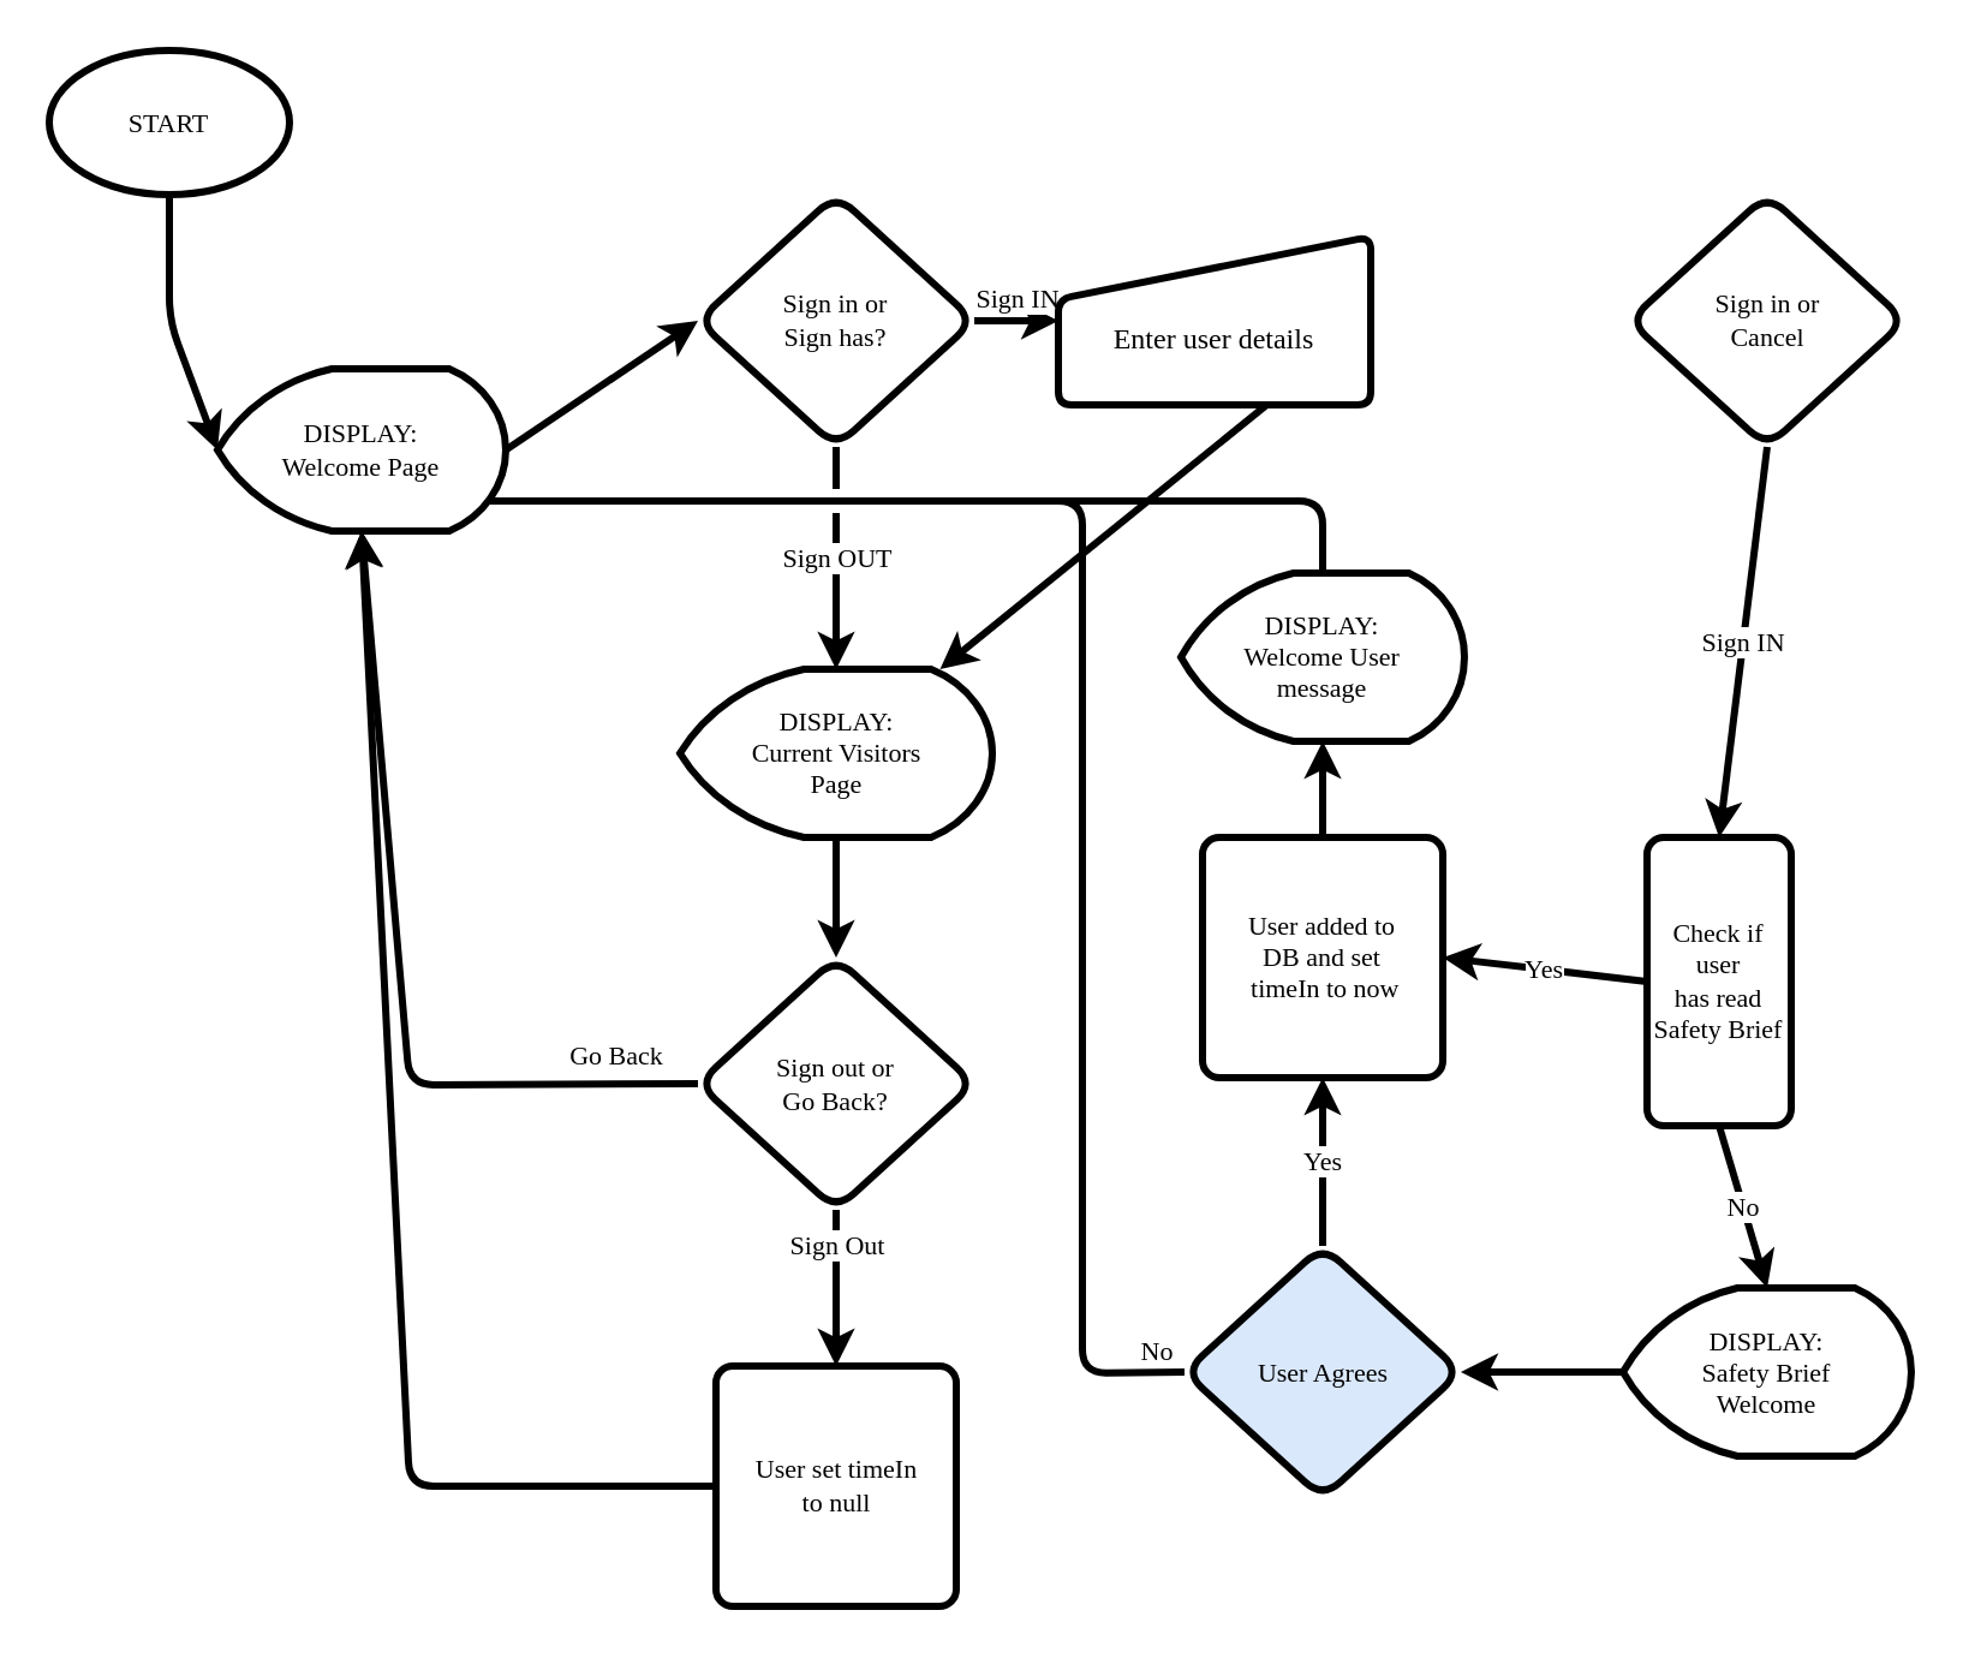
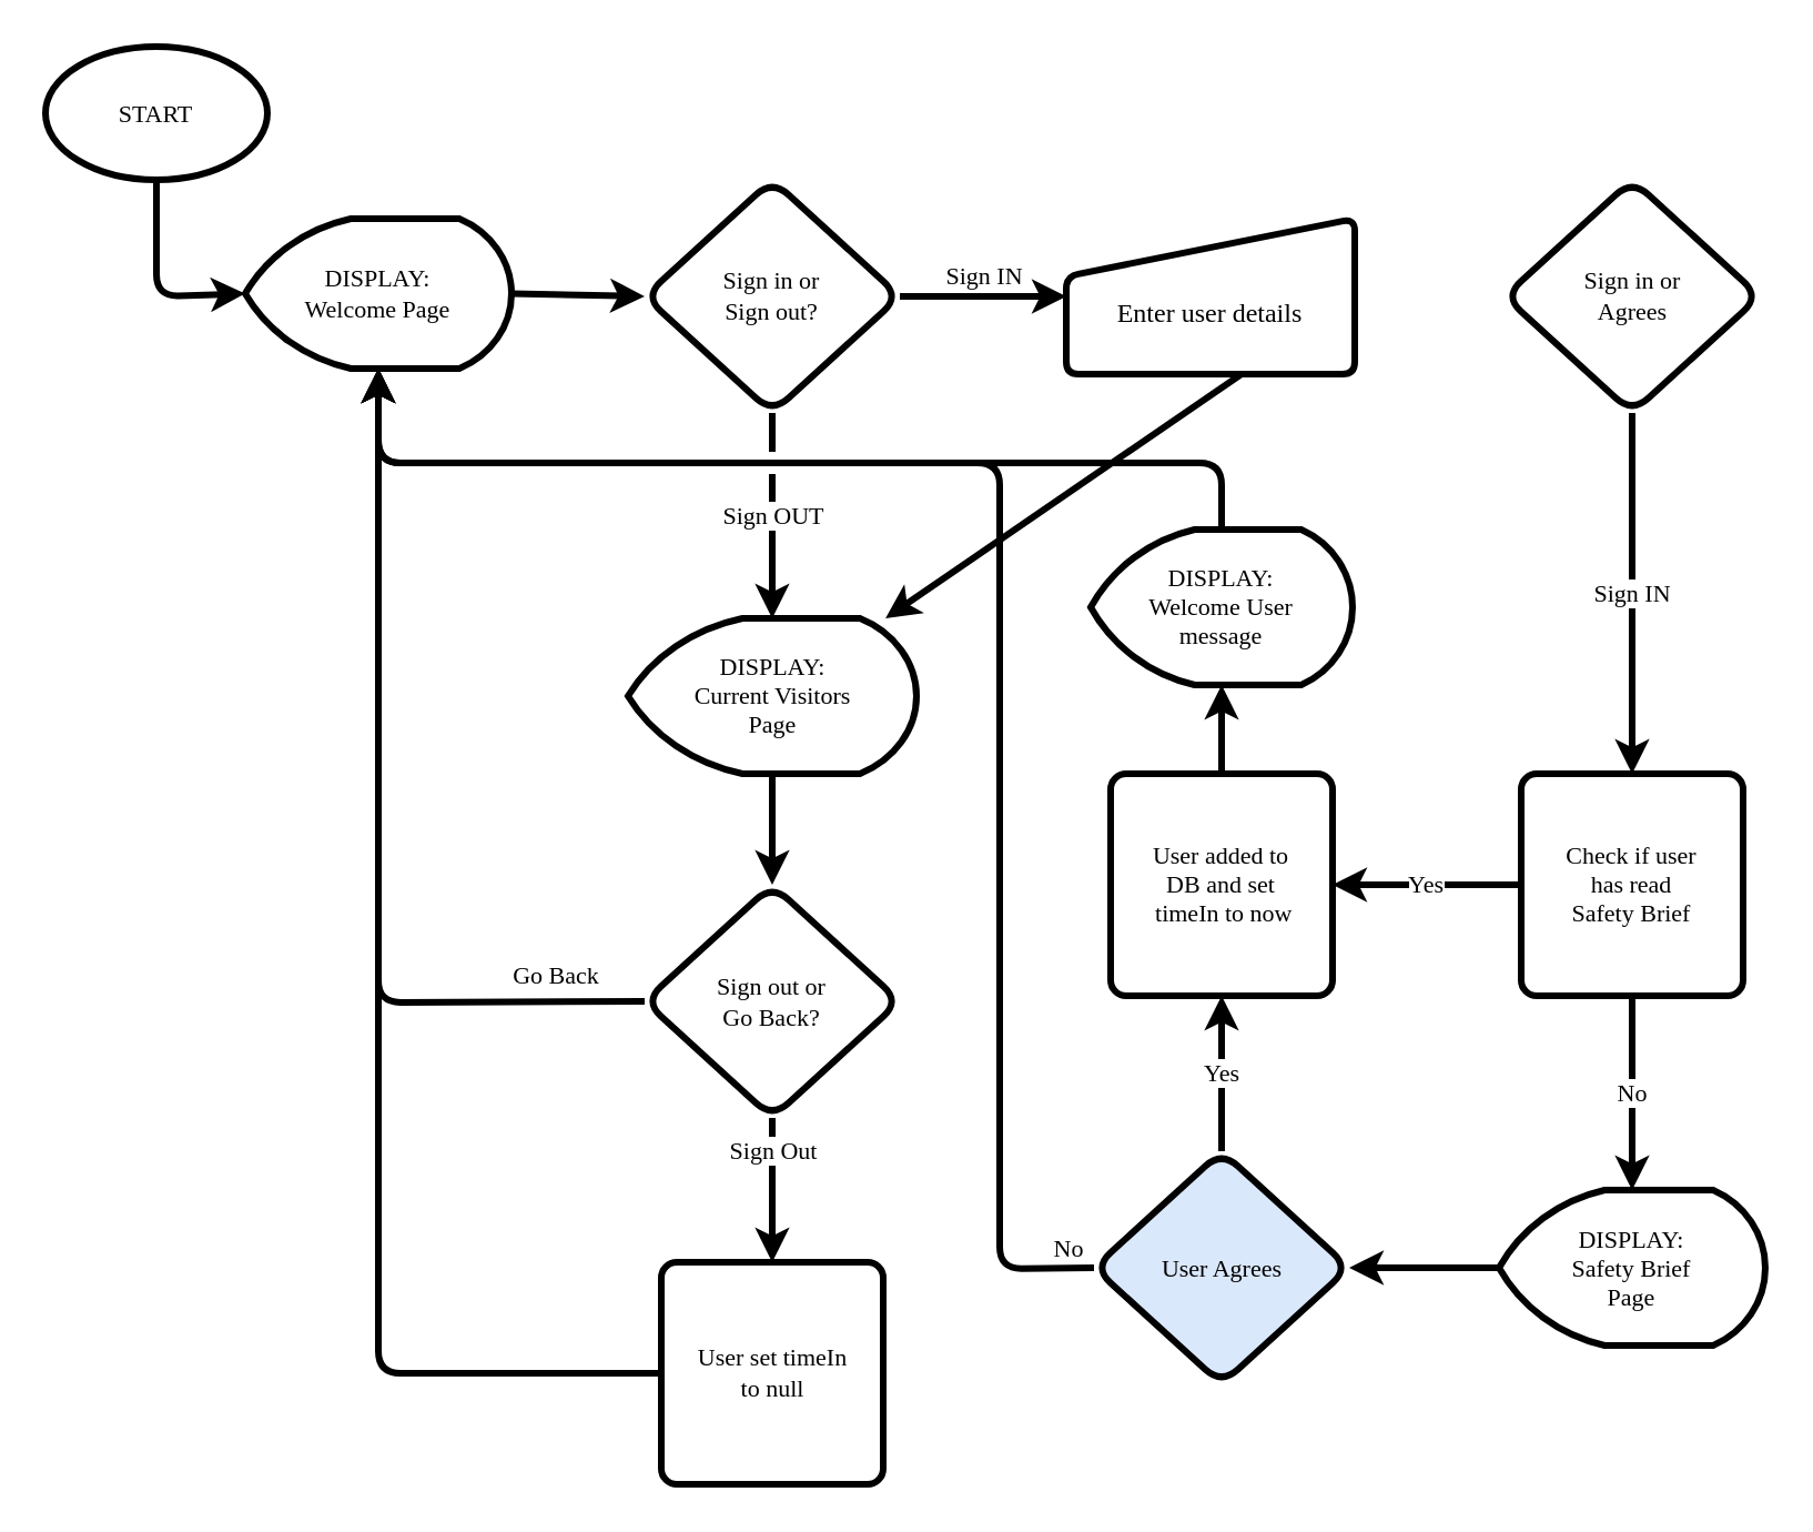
  <mxCell id="0" />
  <mxCell id="1" parent="0" />
  <mxCell id="2" style="edgeStyle=none;html=1;exitX=1;exitY=0.5;exitDx=0;exitDy=0;exitPerimeter=0;entryX=0;entryY=0.5;entryDx=0;entryDy=0;strokeWidth=3;" edge="1" parent="1" source="31" target="19"><mxGeometry relative="1" as="geometry"><mxPoint x="220" y="133" as="sourcePoint" /><mxPoint x="290" y="133" as="targetPoint" /></mxGeometry></mxCell>
  <mxCell id="3" value="Sign IN" style="edgeStyle=none;html=1;exitX=1;exitY=0.5;exitDx=0;exitDy=0;entryX=0;entryY=0.5;entryDx=0;entryDy=0;strokeWidth=3;fontFamily=Tahoma;labelPosition=center;verticalLabelPosition=top;align=center;verticalAlign=bottom;" edge="1" parent="1" source="19" target="5"><mxGeometry relative="1" as="geometry"><mxPoint x="400" y="133" as="sourcePoint" /></mxGeometry></mxCell>
  <mxCell id="4" style="edgeStyle=none;html=1;exitX=1;exitY=0.5;exitDx=0;exitDy=0;strokeWidth=3;" edge="1" parent="1" source="5" target="23"><mxGeometry relative="1" as="geometry"><mxPoint x="680" y="133" as="targetPoint" /></mxGeometry></mxCell>
- <mxCell id="5" value="&lt;br&gt;Enter user details" style="html=1;strokeWidth=3;shape=manualInput;whiteSpace=wrap;rounded=1;size=26;arcSize=11;shadow=0;sketch=0;verticalAlign=middle;labelPosition=center;verticalLabelPosition=middle;align=center;fontFamily=Tahoma;" vertex="1" parent="1"><mxGeometry x="440" y="98" width="130" height="70" as="geometry" /></mxCell>
+ <mxCell id="5" value="&lt;br&gt;Enter user details" style="html=1;strokeWidth=3;shape=manualInput;whiteSpace=wrap;rounded=1;size=26;arcSize=11;shadow=0;sketch=0;verticalAlign=middle;labelPosition=center;verticalLabelPosition=middle;align=center;fontFamily=Tahoma;" vertex="1" parent="1"><mxGeometry x="480" y="98" width="130" height="70" as="geometry" /></mxCell>
  <mxCell id="6" value="Sign IN" style="edgeStyle=none;shape=connector;rounded=1;html=1;exitX=0.5;exitY=1;exitDx=0;exitDy=0;entryX=0.5;entryY=0;entryDx=0;entryDy=0;labelBackgroundColor=default;strokeColor=default;strokeWidth=3;fontFamily=Tahoma;fontSize=11;fontColor=default;endArrow=classic;verticalAlign=middle;labelPosition=center;verticalLabelPosition=middle;align=center;horizontal=1;" edge="1" parent="1" source="20" target="9"><mxGeometry relative="1" as="geometry"><mxPoint x="735" y="185.5" as="sourcePoint" /></mxGeometry></mxCell>
  <mxCell id="7" value="Yes" style="edgeStyle=none;shape=connector;rounded=1;html=1;exitX=0;exitY=0.5;exitDx=0;exitDy=0;entryX=1;entryY=0.5;entryDx=0;entryDy=0;labelBackgroundColor=default;strokeColor=default;strokeWidth=3;fontFamily=Tahoma;fontSize=11;fontColor=default;endArrow=classic;" edge="1" parent="1" source="9" target="12"><mxGeometry relative="1" as="geometry" /></mxCell>
  <mxCell id="8" value="No" style="edgeStyle=none;shape=connector;rounded=1;html=1;exitX=0.5;exitY=1;exitDx=0;exitDy=0;entryX=0.5;entryY=0;entryDx=0;entryDy=0;entryPerimeter=0;labelBackgroundColor=default;strokeColor=default;strokeWidth=3;fontFamily=Tahoma;fontSize=11;fontColor=default;endArrow=classic;spacingTop=0;spacingLeft=0;spacingRight=0;spacingBottom=0;spacing=2;jumpSize=6;jumpStyle=gap;endSize=6;" edge="1" parent="1" source="9" target="14"><mxGeometry relative="1" as="geometry" /></mxCell>
- <mxCell id="9" value="Check if user &lt;br&gt;has read &lt;br&gt;Safety Brief" style="rounded=1;whiteSpace=wrap;html=1;absoluteArcSize=1;arcSize=14;strokeWidth=3;shadow=0;strokeColor=default;fontFamily=Tahoma;fontSize=11;fontColor=default;fillColor=default;" vertex="1" parent="1"><mxGeometry x="685" y="348" width="60" height="120" as="geometry" /></mxCell>
+ <mxCell id="9" value="Check if user &lt;br&gt;has read &lt;br&gt;Safety Brief" style="rounded=1;whiteSpace=wrap;html=1;absoluteArcSize=1;arcSize=14;strokeWidth=3;shadow=0;strokeColor=default;fontFamily=Tahoma;fontSize=11;fontColor=default;fillColor=default;" vertex="1" parent="1"><mxGeometry x="685" y="348" width="100" height="100" as="geometry" /></mxCell>
  <mxCell id="10" style="edgeStyle=none;shape=connector;rounded=1;html=1;entryX=0.5;entryY=1;entryDx=0;entryDy=0;entryPerimeter=0;labelBackgroundColor=default;strokeColor=default;strokeWidth=3;fontFamily=Tahoma;fontSize=11;fontColor=default;endArrow=classic;exitX=0.5;exitY=0;exitDx=0;exitDy=0;exitPerimeter=0;" edge="1" parent="1" source="21" target="31"><mxGeometry relative="1" as="geometry"><mxPoint x="550" y="238" as="sourcePoint" /><mxPoint x="165" y="168" as="targetPoint" /><Array as="points"><mxPoint x="550" y="208" /><mxPoint x="170" y="208" /></Array></mxGeometry></mxCell>
  <mxCell id="11" style="edgeStyle=none;shape=connector;rounded=1;html=1;exitX=0.5;exitY=0;exitDx=0;exitDy=0;entryX=0.5;entryY=1;entryDx=0;entryDy=0;entryPerimeter=0;labelBackgroundColor=default;strokeColor=default;strokeWidth=3;fontFamily=Tahoma;fontSize=11;fontColor=default;endArrow=classic;" edge="1" parent="1" source="12" target="21"><mxGeometry relative="1" as="geometry" /></mxCell>
  <mxCell id="12" value="User added to&lt;br&gt;DB and set&lt;br&gt;&amp;nbsp;timeIn&amp;nbsp;to now" style="rounded=1;whiteSpace=wrap;html=1;absoluteArcSize=1;arcSize=14;strokeWidth=3;shadow=0;strokeColor=default;fontFamily=Tahoma;fontSize=11;fontColor=default;fillColor=default;perimeterSpacing=0;" vertex="1" parent="1"><mxGeometry x="500" y="348" width="100" height="100" as="geometry" /></mxCell>
  <mxCell id="13" value="" style="edgeStyle=none;shape=connector;rounded=1;html=1;labelBackgroundColor=default;strokeColor=default;strokeWidth=3;fontFamily=Tahoma;fontSize=11;fontColor=default;endArrow=classic;" edge="1" parent="1" source="14" target="17"><mxGeometry relative="1" as="geometry" /></mxCell>
- <mxCell id="14" value="DISPLAY:&lt;br&gt;Safety Brief &lt;br&gt;Welcome" style="strokeWidth=3;html=1;shape=mxgraph.flowchart.display;whiteSpace=wrap;rounded=1;shadow=0;strokeColor=default;fontFamily=Tahoma;fontSize=11;fontColor=default;fillColor=default;" vertex="1" parent="1"><mxGeometry x="675" y="535.5" width="120" height="70" as="geometry" /></mxCell>
+ <mxCell id="14" value="DISPLAY:&lt;br&gt;Safety Brief &lt;br&gt;Page" style="strokeWidth=3;html=1;shape=mxgraph.flowchart.display;whiteSpace=wrap;rounded=1;shadow=0;strokeColor=default;fontFamily=Tahoma;fontSize=11;fontColor=default;fillColor=default;" vertex="1" parent="1"><mxGeometry x="675" y="535.5" width="120" height="70" as="geometry" /></mxCell>
  <mxCell id="15" value="Yes" style="edgeStyle=none;shape=connector;rounded=1;html=1;exitX=0.5;exitY=0;exitDx=0;exitDy=0;entryX=0.5;entryY=1;entryDx=0;entryDy=0;labelBackgroundColor=default;strokeColor=default;strokeWidth=3;fontFamily=Tahoma;fontSize=11;fontColor=default;endArrow=classic;" edge="1" parent="1" source="17" target="12"><mxGeometry relative="1" as="geometry" /></mxCell>
  <mxCell id="16" value="No" style="edgeStyle=none;shape=connector;rounded=1;html=1;exitX=0;exitY=0.5;exitDx=0;exitDy=0;entryX=0.5;entryY=1;entryDx=0;entryDy=0;entryPerimeter=0;labelBackgroundColor=default;strokeColor=default;strokeWidth=3;fontFamily=Tahoma;fontSize=11;fontColor=default;endArrow=classic;spacingLeft=0;targetPerimeterSpacing=0;jumpStyle=none;labelPosition=center;verticalLabelPosition=top;align=center;verticalAlign=bottom;" edge="1" parent="1" source="17" target="31"><mxGeometry x="-0.966" relative="1" as="geometry"><mxPoint x="165" y="168" as="targetPoint" /><Array as="points"><mxPoint x="450" y="571" /><mxPoint x="450" y="208" /><mxPoint x="170" y="208" /></Array><mxPoint as="offset" /></mxGeometry></mxCell>
  <mxCell id="17" value="User Agrees" style="rhombus;whiteSpace=wrap;html=1;fontSize=11;fontFamily=Tahoma;strokeWidth=3;rounded=1;shadow=0;fillColor=#dae8fc;" vertex="1" parent="1"><mxGeometry x="492.5" y="518" width="115" height="105" as="geometry" /></mxCell>
  <mxCell id="18" value="Sign OUT" style="edgeStyle=none;shape=connector;rounded=1;html=1;exitX=0.5;exitY=1;exitDx=0;exitDy=0;entryX=0.5;entryY=0;entryDx=0;entryDy=0;entryPerimeter=0;labelBackgroundColor=default;strokeColor=default;strokeWidth=3;fontFamily=Tahoma;fontSize=11;fontColor=default;endArrow=classic;jumpStyle=gap;" edge="1" parent="1" source="19" target="23"><mxGeometry relative="1" as="geometry" /></mxCell>
- <mxCell id="19" value="Sign in or&lt;br&gt;Sign has?" style="rhombus;whiteSpace=wrap;html=1;fontSize=11;fontFamily=Tahoma;strokeWidth=3;rounded=1;shadow=0;" vertex="1" parent="1"><mxGeometry x="290" y="80.5" width="115" height="105" as="geometry" /></mxCell>
- <mxCell id="20" value="Sign in or&lt;br&gt;Cancel" style="rhombus;whiteSpace=wrap;html=1;fontSize=11;fontFamily=Tahoma;strokeWidth=3;rounded=1;shadow=0;" vertex="1" parent="1"><mxGeometry x="677.5" y="80.5" width="115" height="105" as="geometry" /></mxCell>
+ <mxCell id="19" value="Sign in or&lt;br&gt;Sign out?" style="rhombus;whiteSpace=wrap;html=1;fontSize=11;fontFamily=Tahoma;strokeWidth=3;rounded=1;shadow=0;" vertex="1" parent="1"><mxGeometry x="290" y="80.5" width="115" height="105" as="geometry" /></mxCell>
+ <mxCell id="20" value="Sign in or&lt;br&gt;Agrees" style="rhombus;whiteSpace=wrap;html=1;fontSize=11;fontFamily=Tahoma;strokeWidth=3;rounded=1;shadow=0;" vertex="1" parent="1"><mxGeometry x="677.5" y="80.5" width="115" height="105" as="geometry" /></mxCell>
  <mxCell id="21" value="DISPLAY:&lt;br&gt;Welcome User&lt;br&gt;message" style="strokeWidth=3;html=1;shape=mxgraph.flowchart.display;whiteSpace=wrap;rounded=1;shadow=0;strokeColor=default;fontFamily=Tahoma;fontSize=11;fontColor=default;fillColor=default;" vertex="1" parent="1"><mxGeometry x="491" y="238" width="118" height="70" as="geometry" /></mxCell>
  <mxCell id="22" style="edgeStyle=none;shape=connector;rounded=1;html=1;exitX=0.5;exitY=1;exitDx=0;exitDy=0;exitPerimeter=0;entryX=0.5;entryY=0;entryDx=0;entryDy=0;labelBackgroundColor=default;strokeColor=default;strokeWidth=3;fontFamily=Tahoma;fontSize=11;fontColor=default;endArrow=classic;" edge="1" parent="1" source="23" target="26"><mxGeometry relative="1" as="geometry" /></mxCell>
  <mxCell id="23" value="DISPLAY:&lt;br&gt;Current Visitors&lt;br&gt;Page" style="strokeWidth=3;html=1;shape=mxgraph.flowchart.display;whiteSpace=wrap;rounded=1;shadow=0;strokeColor=default;fontFamily=Tahoma;fontSize=11;fontColor=default;fillColor=default;" vertex="1" parent="1"><mxGeometry x="282.5" y="278" width="130" height="70" as="geometry" /></mxCell>
  <mxCell id="24" value="Go Back" style="edgeStyle=none;shape=connector;rounded=1;html=1;exitX=0;exitY=0.5;exitDx=0;exitDy=0;entryX=0.5;entryY=1;entryDx=0;entryDy=0;entryPerimeter=0;labelBackgroundColor=default;strokeColor=default;strokeWidth=3;fontFamily=Tahoma;fontSize=11;fontColor=default;endArrow=classic;spacingBottom=0;labelPosition=center;verticalLabelPosition=top;align=center;verticalAlign=bottom;" edge="1" parent="1" source="26" target="31"><mxGeometry x="-0.804" y="-3" relative="1" as="geometry"><mxPoint x="165" y="168" as="targetPoint" /><Array as="points"><mxPoint x="170" y="451" /></Array><mxPoint as="offset" /></mxGeometry></mxCell>
  <mxCell id="25" value="Sign Out" style="edgeStyle=none;shape=connector;rounded=1;html=1;exitX=0.5;exitY=1;exitDx=0;exitDy=0;entryX=0.5;entryY=0;entryDx=0;entryDy=0;labelBackgroundColor=default;strokeColor=default;strokeWidth=3;fontFamily=Tahoma;fontSize=11;fontColor=default;endArrow=classic;" edge="1" parent="1" source="26" target="28"><mxGeometry x="-0.538" relative="1" as="geometry"><mxPoint as="offset" /></mxGeometry></mxCell>
  <mxCell id="26" value="Sign out or&lt;br&gt;Go Back?" style="rhombus;whiteSpace=wrap;html=1;fontSize=11;fontFamily=Tahoma;strokeWidth=3;rounded=1;shadow=0;" vertex="1" parent="1"><mxGeometry x="290" y="398" width="115" height="105" as="geometry" /></mxCell>
  <mxCell id="27" style="edgeStyle=none;shape=connector;rounded=1;html=1;exitX=0;exitY=0.5;exitDx=0;exitDy=0;entryX=0.5;entryY=1;entryDx=0;entryDy=0;entryPerimeter=0;labelBackgroundColor=default;strokeColor=default;strokeWidth=3;fontFamily=Tahoma;fontSize=11;fontColor=default;endArrow=classic;" edge="1" parent="1" source="28" target="31"><mxGeometry relative="1" as="geometry"><mxPoint x="165" y="168" as="targetPoint" /><Array as="points"><mxPoint x="170" y="618" /></Array></mxGeometry></mxCell>
  <mxCell id="28" value="User set timeIn &lt;br&gt;to null" style="rounded=1;whiteSpace=wrap;html=1;absoluteArcSize=1;arcSize=14;strokeWidth=3;shadow=0;strokeColor=default;fontFamily=Tahoma;fontSize=11;fontColor=default;fillColor=default;" vertex="1" parent="1"><mxGeometry x="297.5" y="568" width="100" height="100" as="geometry" /></mxCell>
  <mxCell id="29" style="edgeStyle=none;shape=connector;rounded=1;jumpStyle=gap;html=1;exitX=0.5;exitY=1;exitDx=0;exitDy=0;exitPerimeter=0;entryX=0;entryY=0.5;entryDx=0;entryDy=0;entryPerimeter=0;labelBackgroundColor=default;strokeColor=default;strokeWidth=3;fontFamily=Tahoma;fontSize=11;fontColor=default;endArrow=classic;endSize=6;" edge="1" parent="1" source="30" target="31"><mxGeometry relative="1" as="geometry"><Array as="points"><mxPoint x="70" y="133" /></Array></mxGeometry></mxCell>
  <mxCell id="30" value="START" style="strokeWidth=3;html=1;shape=mxgraph.flowchart.start_1;whiteSpace=wrap;rounded=1;shadow=0;strokeColor=default;fontFamily=Tahoma;fontSize=11;fontColor=default;fillColor=default;" vertex="1" parent="1"><mxGeometry x="20" y="20.5" width="100" height="60" as="geometry" /></mxCell>
- <mxCell id="31" value="DISPLAY:&lt;br&gt;Welcome Page" style="strokeWidth=3;html=1;shape=mxgraph.flowchart.display;whiteSpace=wrap;rounded=1;shadow=0;strokeColor=default;fontFamily=Tahoma;fontSize=11;fontColor=default;fillColor=default;" vertex="1" parent="1"><mxGeometry x="90" y="153" width="120" height="67.5" as="geometry" /></mxCell>
+ <mxCell id="31" value="DISPLAY:&lt;br&gt;Welcome Page" style="strokeWidth=3;html=1;shape=mxgraph.flowchart.display;whiteSpace=wrap;rounded=1;shadow=0;strokeColor=default;fontFamily=Tahoma;fontSize=11;fontColor=default;fillColor=default;" vertex="1" parent="1"><mxGeometry x="110" y="98" width="120" height="67.5" as="geometry" /></mxCell>
